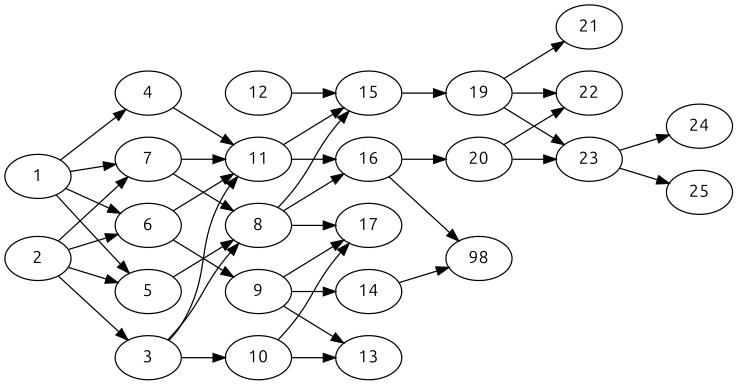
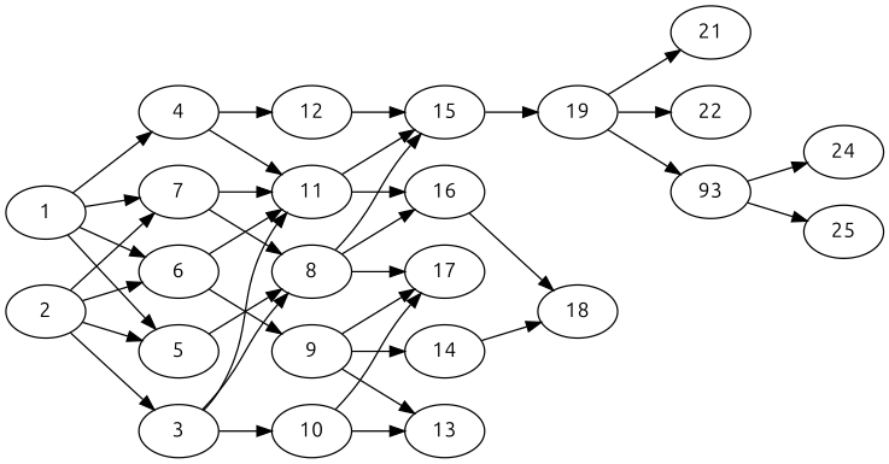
  digraph {
    fontname=Ubuntu
    rankdir=LR
    node [alpha=0.16 fontname=Ubuntu]
    edge [fontname=Ubuntu]
    1 [alpha=0.17 expect_size=10609664]
    4 [expect_size=45271040]
    5 [alpha=0.06 expect_size=28449792]
    6 [expect_size=24385536]
    7 [alpha=0.13 expect_size=5975040]
    11 [alpha=0.03 expect_size=5991424]
    12 [alpha=0.18 expect_size=46656512]
    8 [alpha=0.00 expect_size=7487488]
    9 [alpha=0.19 expect_size=11682816]
    15 [expect_size=32610304]
    16 [alpha=0.06 expect_size=47369216]
    17 [alpha=0.11 expect_size=38339584]
    13 [alpha=0.06 expect_size=39706624]
    14 [alpha=0.12 expect_size=42707968]
    2 [alpha=0.17 expect_size=14729216]
    3 [alpha=0.01 expect_size=46301184]
    10 [alpha=0.08 expect_size=49630208]
    19 [alpha=0.18 expect_size=23097344]
-   18 [expect_size=22778880 label=98]
-   20 [alpha=0.06 expect_size=20902912]
+   18 [expect_size=22778880]
    21 [alpha=0.17 expect_size=39515136]
    22 [alpha=0.12 expect_size=47413248]
-   23 [alpha=0.04 expect_size=41797632]
+   23 [alpha=0.04 expect_size=41797632 label=93]
    24 [alpha=0.13 expect_size=9691136]
    25 [alpha=0.12 expect_size=37504000]
    1 -> 4
    1 -> 5
    1 -> 6
    1 -> 7
    4 -> 11
+   4 -> 12
    5 -> 8
    6 -> 11
    6 -> 9
    7 -> 11
    7 -> 8
    11 -> 15
    11 -> 16
    12 -> 15
    8 -> 15
    8 -> 16
    8 -> 17
    9 -> 17
    9 -> 13
    9 -> 14
    15 -> 19
    16 -> 18
-   16 -> 20
    14 -> 18
    2 -> 5
    2 -> 6
    2 -> 7
    2 -> 3
    3 -> 11
    3 -> 8
    3 -> 10
    10 -> 17
    10 -> 13
    19 -> 21
    19 -> 22
    19 -> 23
-   20 -> 22
-   20 -> 23
    23 -> 24
    23 -> 25
  }
